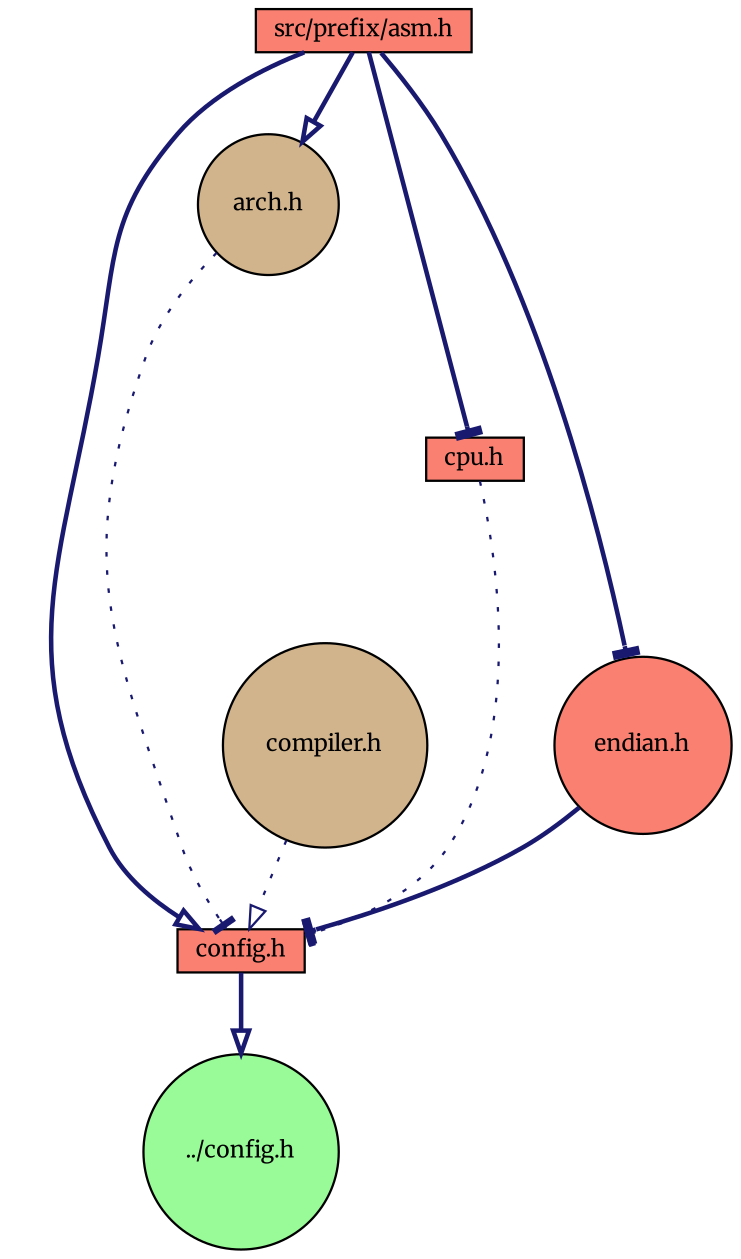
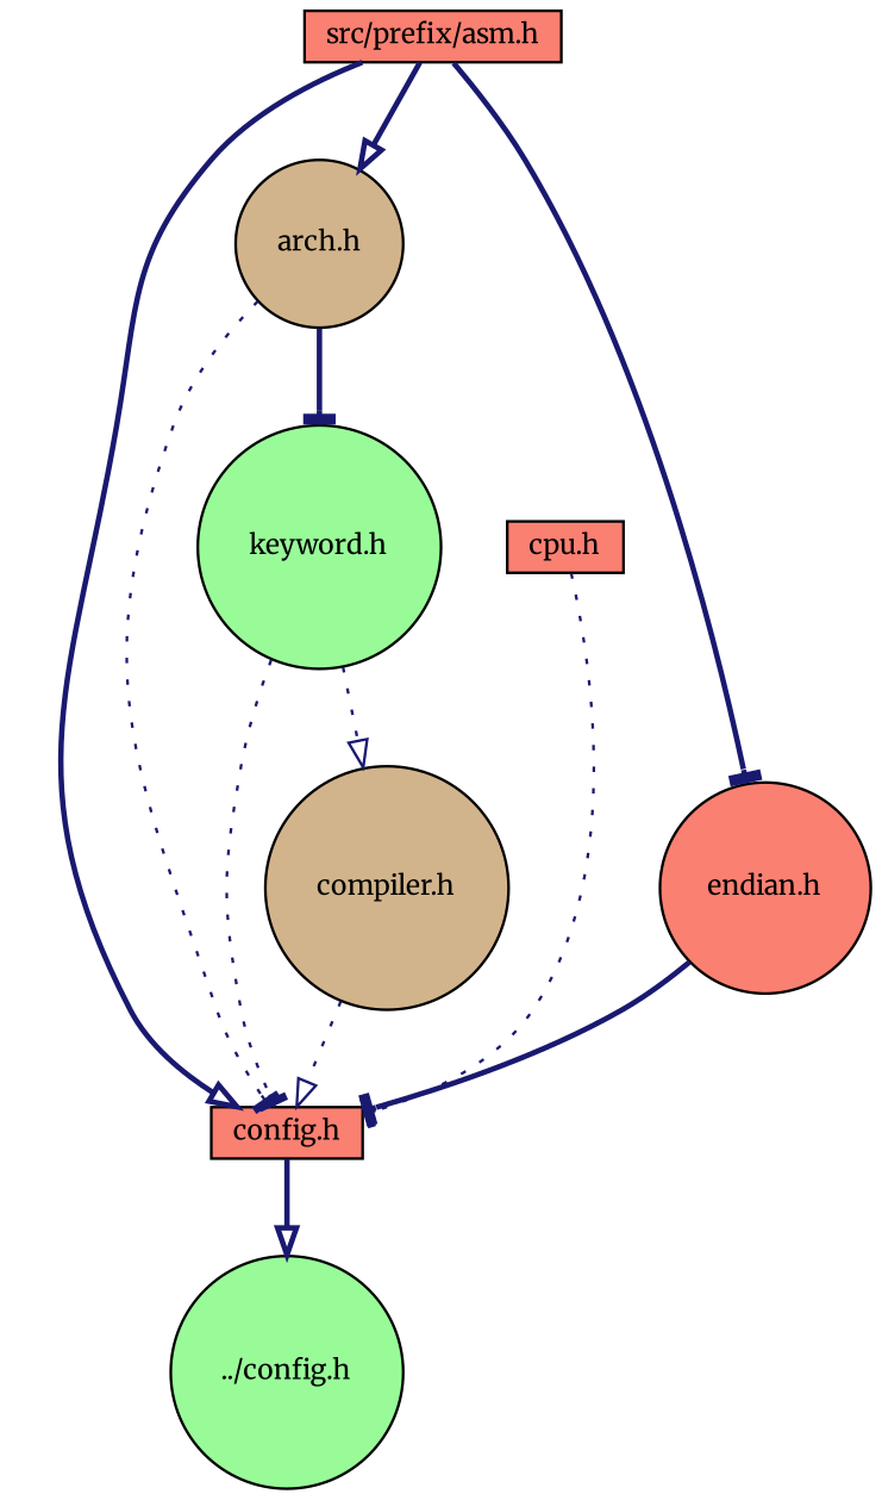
  digraph {
    fontname=Merriweather
    node [color=black fillcolor=salmon fontname=Merriweather fontsize=10 shape=circle style=filled]
    edge [arrowhead=tee color=midnightblue fontname=Merriweather fontsize=10 labelfontname=CourierNew labelfontsize=10 style=bold]
    n1 [fontcolor=black height=0.2 label="src/prefix/asm.h" shape=box width=0.4]
    n2 [height=0.2 label="config.h" shape=box width=0.4]
    n3 [fillcolor=tan height=0.2 label="arch.h" width=0.4]
    n4 [height=0.2 label="cpu.h" shape=box width=0.4]
    n5 [height=0.2 label="endian.h" width=0.4]
    n6 [fillcolor=palegreen height=0.2 label="../config.h" width=0.4]
+   n7 [fillcolor=palegreen height=0.2 label="keyword.h" width=0.4]
    n8 [fillcolor=tan height=0.2 label="compiler.h" width=0.4]
    n1 -> n2 [arrowhead=onormal]
    n1 -> n3 [arrowhead=onormal]
-   n1 -> n4
    n1 -> n5
    n2 -> n6 [arrowhead=onormal]
    n3 -> n2 [style=dotted]
+   n3 -> n7
    n4 -> n2 [style=dotted]
    n5 -> n2
+   n7 -> n2 [style=dotted]
+   n7 -> n8 [arrowhead=onormal style=dotted]
    n8 -> n2 [arrowhead=onormal style=dotted]
  }
